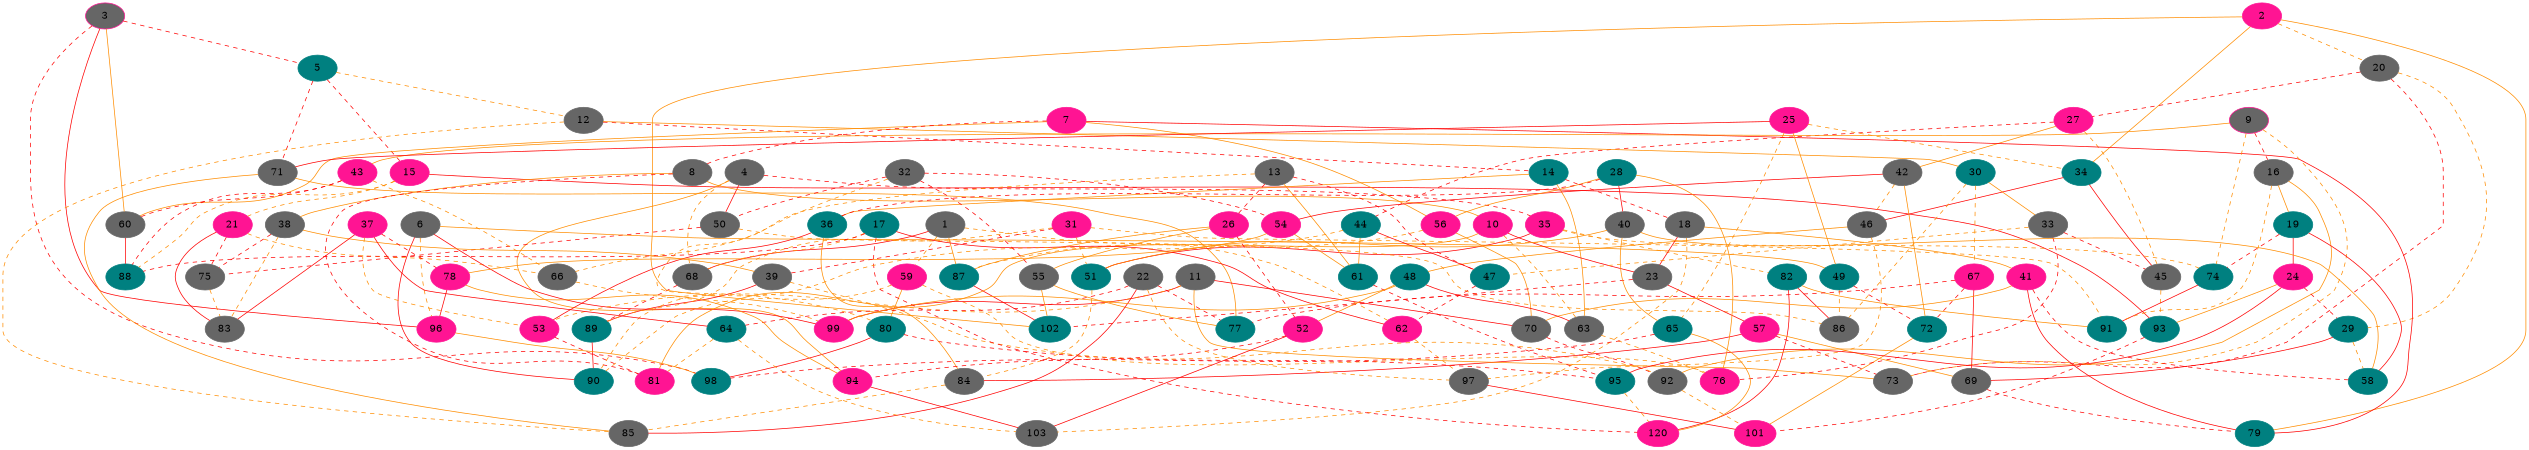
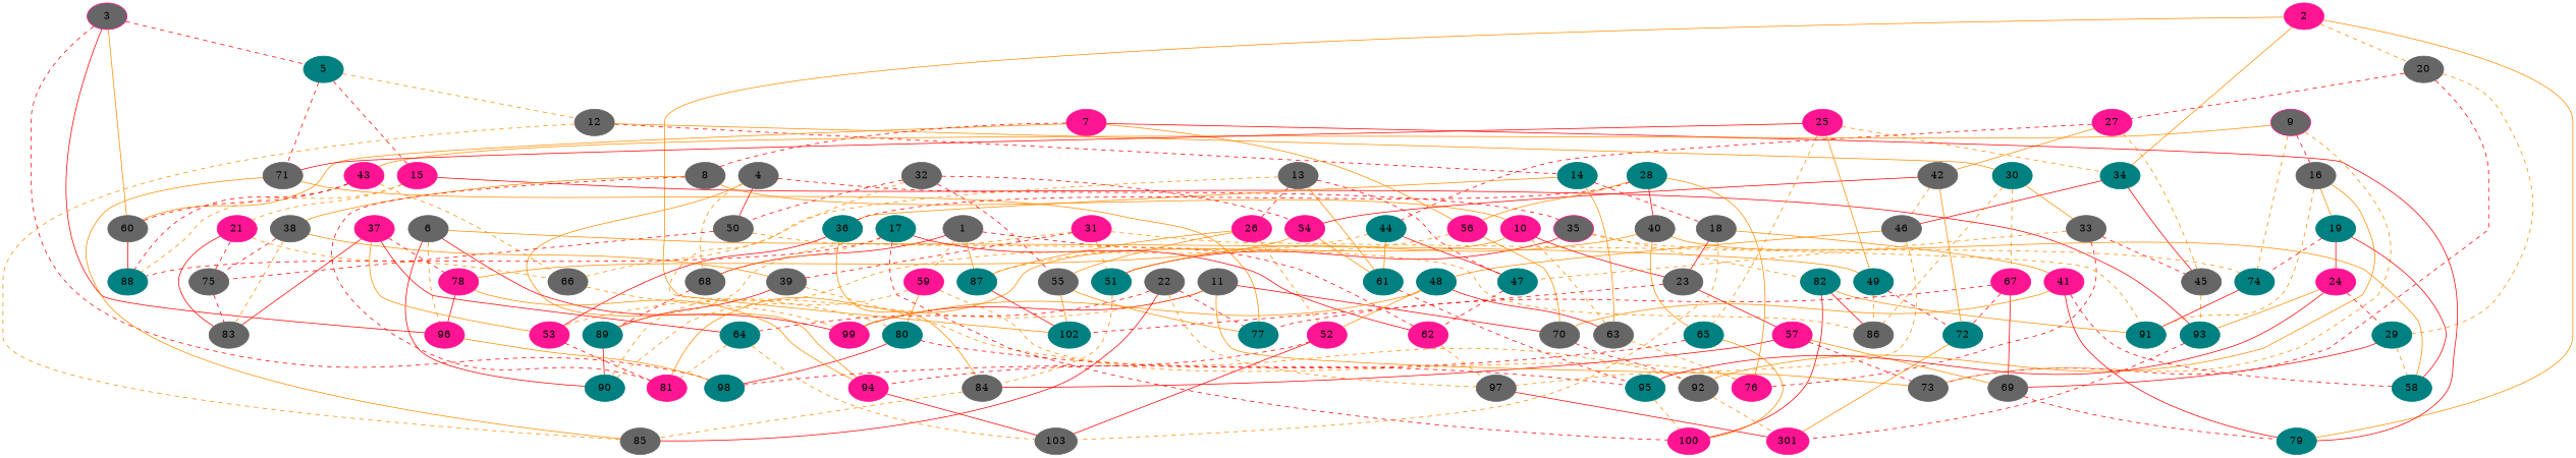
  graph {
    node [color=gray40 style=filled]
    edge [color=darkorange style=dashed]
    59 [color=deeppink]
    1
    62 [color=deeppink]
    68
    87 [color=teal]
    90 [color=teal]
    76 [color=deeppink]
    80 [color=teal]
    97
    89 [color=teal]
    102 [color=teal]
    2 [color=deeppink]
    20
    34 [color=teal]
    79 [color=teal]
    73
    27 [color=deeppink]
    29 [color=teal]
    45
    46
    3 [color=deeppink fillcolor=gray40]
    5 [color=teal]
    60
    96 [color=deeppink]
    98 [color=teal]
    12
    15 [color=deeppink]
    71
    88 [color=teal]
    4
-   35 [color=deeppink]
+   35 [color=deeppink fillcolor=gray40]
    50
    94 [color=deeppink]
    74 [color=teal]
    51 [color=teal]
    82 [color=teal]
    75
    86
    103
    14 [color=teal]
    30 [color=teal]
    85
    21 [color=deeppink]
    93 [color=teal]
    77 [color=teal]
    6
    49 [color=teal]
    99 [color=deeppink]
    72 [color=teal]
    7 [color=deeppink]
    8
    56 [color=deeppink]
    10 [color=deeppink]
    38
    81 [color=deeppink]
    70
    23
    63
    83
    39
    9 [color=deeppink fillcolor=gray40]
    16
    43 [color=deeppink]
    19 [color=teal]
    91 [color=teal]
    92
    66
    57 [color=deeppink]
    11
    53 [color=deeppink]
    18
    36 [color=teal]
    33
    67 [color=deeppink]
    26 [color=deeppink]
    13
    47 [color=teal]
    61 [color=teal]
    52 [color=deeppink]
    55
    95 [color=teal]
    41 [color=deeppink]
    84
-   101 [color=deeppink]
+   101 [color=deeppink label=301]
    24 [color=deeppink]
    58 [color=teal]
    17 [color=teal]
-   100 [color=deeppink label=120]
+   100 [color=deeppink]
    42
    44 [color=teal]
    69
    22
    64 [color=teal]
    25 [color=deeppink]
    65 [color=teal]
    54 [color=deeppink]
    28 [color=teal]
    40
    31 [color=deeppink]
    32
    78 [color=deeppink]
    48 [color=teal]
    37 [color=deeppink]
    59 -- 90
    59 -- 76
    59 -- 80 [style=solid]
    1 -- 59
-   1 -- 62
+   1 -- 62 [color=red]
    1 -- 68 [color=red style=solid]
    1 -- 87 [style=solid]
    62 -- 97
    68 -- 89 [color=red]
    87 -- 102 [color=red style=solid]
    80 -- 98 [color=red style=solid]
    80 -- 95 [color=red]
    97 -- 101 [color=red style=solid]
    89 -- 90 [color=red style=solid]
    2 -- 102 [style=solid]
    2 -- 20
    2 -- 34 [style=solid]
    2 -- 79 [style=solid]
    20 -- 73 [color=red]
    20 -- 27 [color=red]
    20 -- 29
    34 -- 45 [color=red style=solid]
    34 -- 46 [color=red style=solid]
    27 -- 45
    27 -- 42 [style=solid]
    27 -- 44 [color=red]
    29 -- 58
    29 -- 69 [color=red style=solid]
    45 -- 93
    46 -- 97
    46 -- 48 [style=solid]
    3 -- 5 [color=red]
    3 -- 60 [style=solid]
    3 -- 96 [color=red style=solid]
    3 -- 98 [color=red]
    5 -- 12
    5 -- 15 [color=red]
    5 -- 71 [color=red]
    60 -- 88 [color=red style=solid]
    96 -- 98 [style=solid]
    12 -- 14 [color=red]
    12 -- 30 [style=solid]
    12 -- 85
    15 -- 88
    15 -- 21
    15 -- 93 [color=red style=solid]
    71 -- 85 [style=solid]
    71 -- 77 [style=solid]
    4 -- 68
    4 -- 35 [color=red]
    4 -- 50 [color=red style=solid]
    4 -- 94 [style=solid]
    35 -- 74
    35 -- 51 [color=red style=solid]
    35 -- 82
    50 -- 75 [color=red]
    50 -- 86
    94 -- 103 [color=red style=solid]
    74 -- 91 [color=red style=solid]
    51 -- 84
    82 -- 86 [color=red style=solid]
    82 -- 91 [style=solid]
    82 -- 100 [color=red style=solid]
-   75 -- 83
+   75 -- 83 [color=red]
    14 -- 63 [style=solid]
    14 -- 18 [color=red]
    14 -- 36 [style=solid]
    30 -- 86
    30 -- 33 [style=solid]
    30 -- 67
    21 -- 75 [color=red]
    21 -- 83 [color=red style=solid]
    21 -- 66
    93 -- 101 [color=red]
    6 -- 90 [color=red style=solid]
    6 -- 96
    6 -- 49 [style=solid]
    6 -- 99 [color=red style=solid]
    49 -- 86
    49 -- 72 [color=red]
    72 -- 101 [style=solid]
    7 -- 79 [color=red style=solid]
    7 -- 60 [style=solid]
    7 -- 8 [color=red]
    7 -- 56 [style=solid]
    8 -- 10 [style=solid]
    8 -- 38 [style=solid]
    8 -- 81 [color=red]
    56 -- 87
    56 -- 70 [style=solid]
    10 -- 81 [style=solid]
    10 -- 23 [color=red style=solid]
    10 -- 63
    38 -- 75 [color=red]
    38 -- 83
    38 -- 39 [style=solid]
    70 -- 92 [color=red]
    23 -- 102 [color=red]
    23 -- 57 [color=red style=solid]
    63 -- 76
    39 -- 89 [color=red style=solid]
    39 -- 92
    9 -- 73
    9 -- 74
    9 -- 16 [color=red]
    9 -- 43 [style=solid]
    16 -- 19 [style=solid]
    16 -- 91
    16 -- 92 [style=solid]
    43 -- 60 [color=red]
    43 -- 88 [color=red]
    43 -- 66
    19 -- 74 [color=red]
    19 -- 24 [color=red style=solid]
    19 -- 58 [color=red style=solid]
    92 -- 101
    66 -- 99
    57 -- 73 [color=red]
    57 -- 84 [color=red style=solid]
    57 -- 69 [style=solid]
    11 -- 73 [style=solid]
    11 -- 99 [color=red style=solid]
    11 -- 70 [color=red style=solid]
    11 -- 53
    53 -- 81 [color=red]
    18 -- 103
    18 -- 23 [color=red style=solid]
    18 -- 41 [style=solid]
    36 -- 53 [color=red style=solid]
    36 -- 84 [style=solid]
    33 -- 76 [color=red]
    33 -- 45 [color=red]
    33 -- 47
    67 -- 77 [color=red]
    67 -- 72 [color=red]
    67 -- 69 [color=red style=solid]
    26 -- 87 [style=solid]
-   26 -- 52 [color=red]
+   26 -- 52
    26 -- 55 [style=solid]
    13 -- 66
    13 -- 26 [color=red]
    13 -- 47 [color=red]
    13 -- 61 [style=solid]
    47 -- 62 [color=red]
    61 -- 95 [color=red]
    52 -- 94 [color=red]
    52 -- 103 [color=red style=solid]
    55 -- 102 [style=solid]
    55 -- 77 [style=solid]
    95 -- 100
    41 -- 79 [color=red style=solid]
    41 -- 70 [style=solid]
    41 -- 58 [color=red]
    84 -- 85
    24 -- 29 [color=red]
    24 -- 93 [style=solid]
    24 -- 95 [color=red style=solid]
    17 -- 62 [color=red style=solid]
    17 -- 68
    17 -- 88 [color=red]
    17 -- 100 [color=red]
    42 -- 46
    42 -- 72 [style=solid]
    42 -- 54 [color=red style=solid]
    44 -- 90
    44 -- 47 [color=red style=solid]
    44 -- 61 [style=solid]
    69 -- 79 [color=red]
    22 -- 97
    22 -- 85 [color=red style=solid]
    22 -- 77 [color=red]
    22 -- 64 [color=red]
    64 -- 103
    64 -- 81
    25 -- 34
    25 -- 71 [color=red style=solid]
    25 -- 49 [style=solid]
    25 -- 65
    65 -- 98 [color=red]
    65 -- 100 [style=solid]
    54 -- 61 [style=solid]
    54 -- 78 [style=solid]
    28 -- 76 [style=solid]
    28 -- 56 [style=solid]
    28 -- 36 [color=red]
    28 -- 40 [color=red style=solid]
    40 -- 51 [style=solid]
    40 -- 58 [style=solid]
    40 -- 65 [style=solid]
    31 -- 89
    31 -- 51
    31 -- 39 [color=red]
    31 -- 91
    32 -- 80
    32 -- 50 [color=red]
    32 -- 55 [color=red]
    32 -- 54 [color=red]
    78 -- 96 [color=red style=solid]
    78 -- 94 [style=solid]
    48 -- 99 [style=solid]
    48 -- 63 [color=red style=solid]
    48 -- 52 [style=solid]
    37 -- 83 [color=red style=solid]
-   37 -- 53
+   37 -- 53 [style=solid]
    37 -- 64 [color=red style=solid]
    37 -- 78 [color=red]
  }
